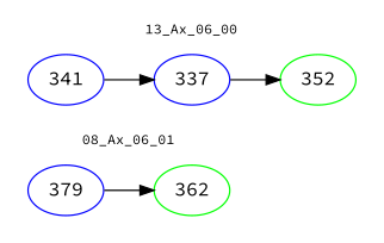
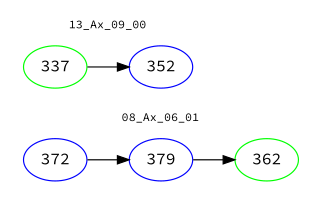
  digraph {
    fontname="Source Code Pro"
    rankdir=LR
    node [color=blue fontname="Source Code Pro"]
    edge [color=black fontname="Source Code Pro"]
+   n1 [label=372]
    n2 [color=green label=362]
    n3 [label=379]
-   n4 [label=341]
-   n5 [label=337]
-   n6 [color=green label=352]
+   n5 [color=green label=337]
+   n6 [label=352]
    subgraph cluster_1 {
      color=white
      fontsize=10
      label="08_Ax_06_01"
+     n1
      n2
      n3
    }
    subgraph cluster_2 {
      color=white
      fontsize=10
-     label="13_Ax_06_00"
-     n4
+     label="13_Ax_09_00"
      n5
      n6
    }
+   n1 -> n3
    n3 -> n2
-   n4 -> n5
    n5 -> n6
  }
